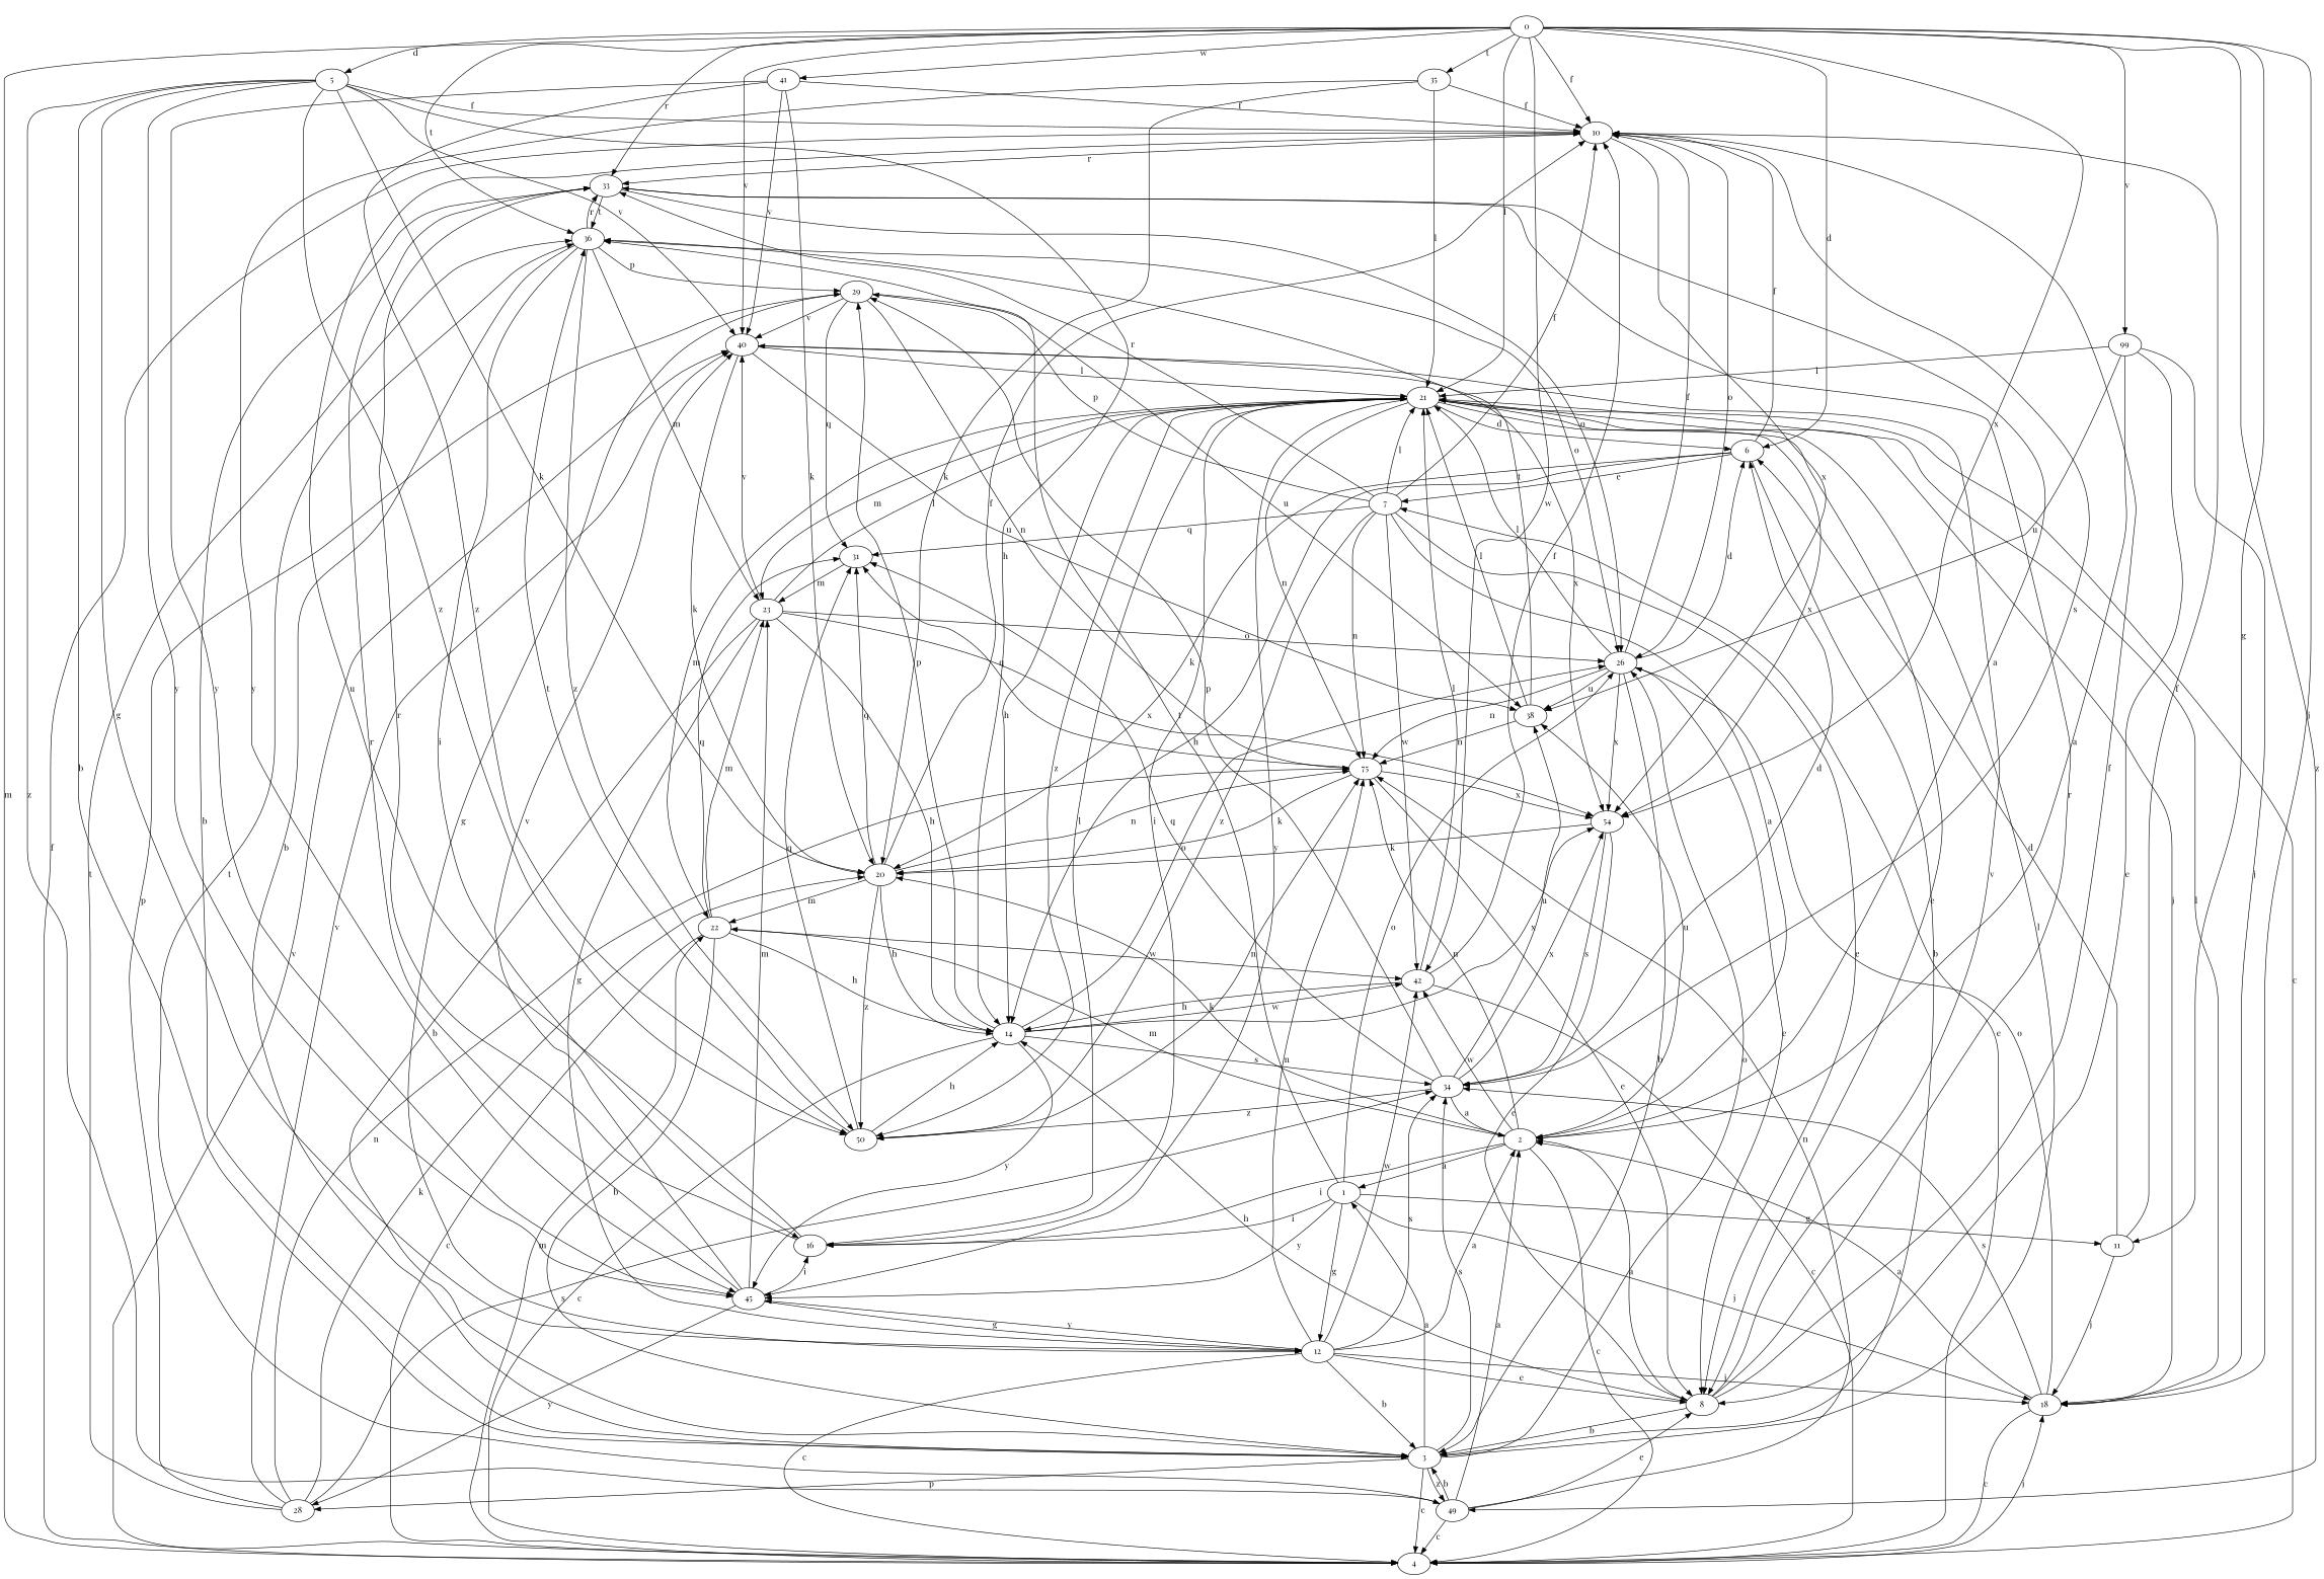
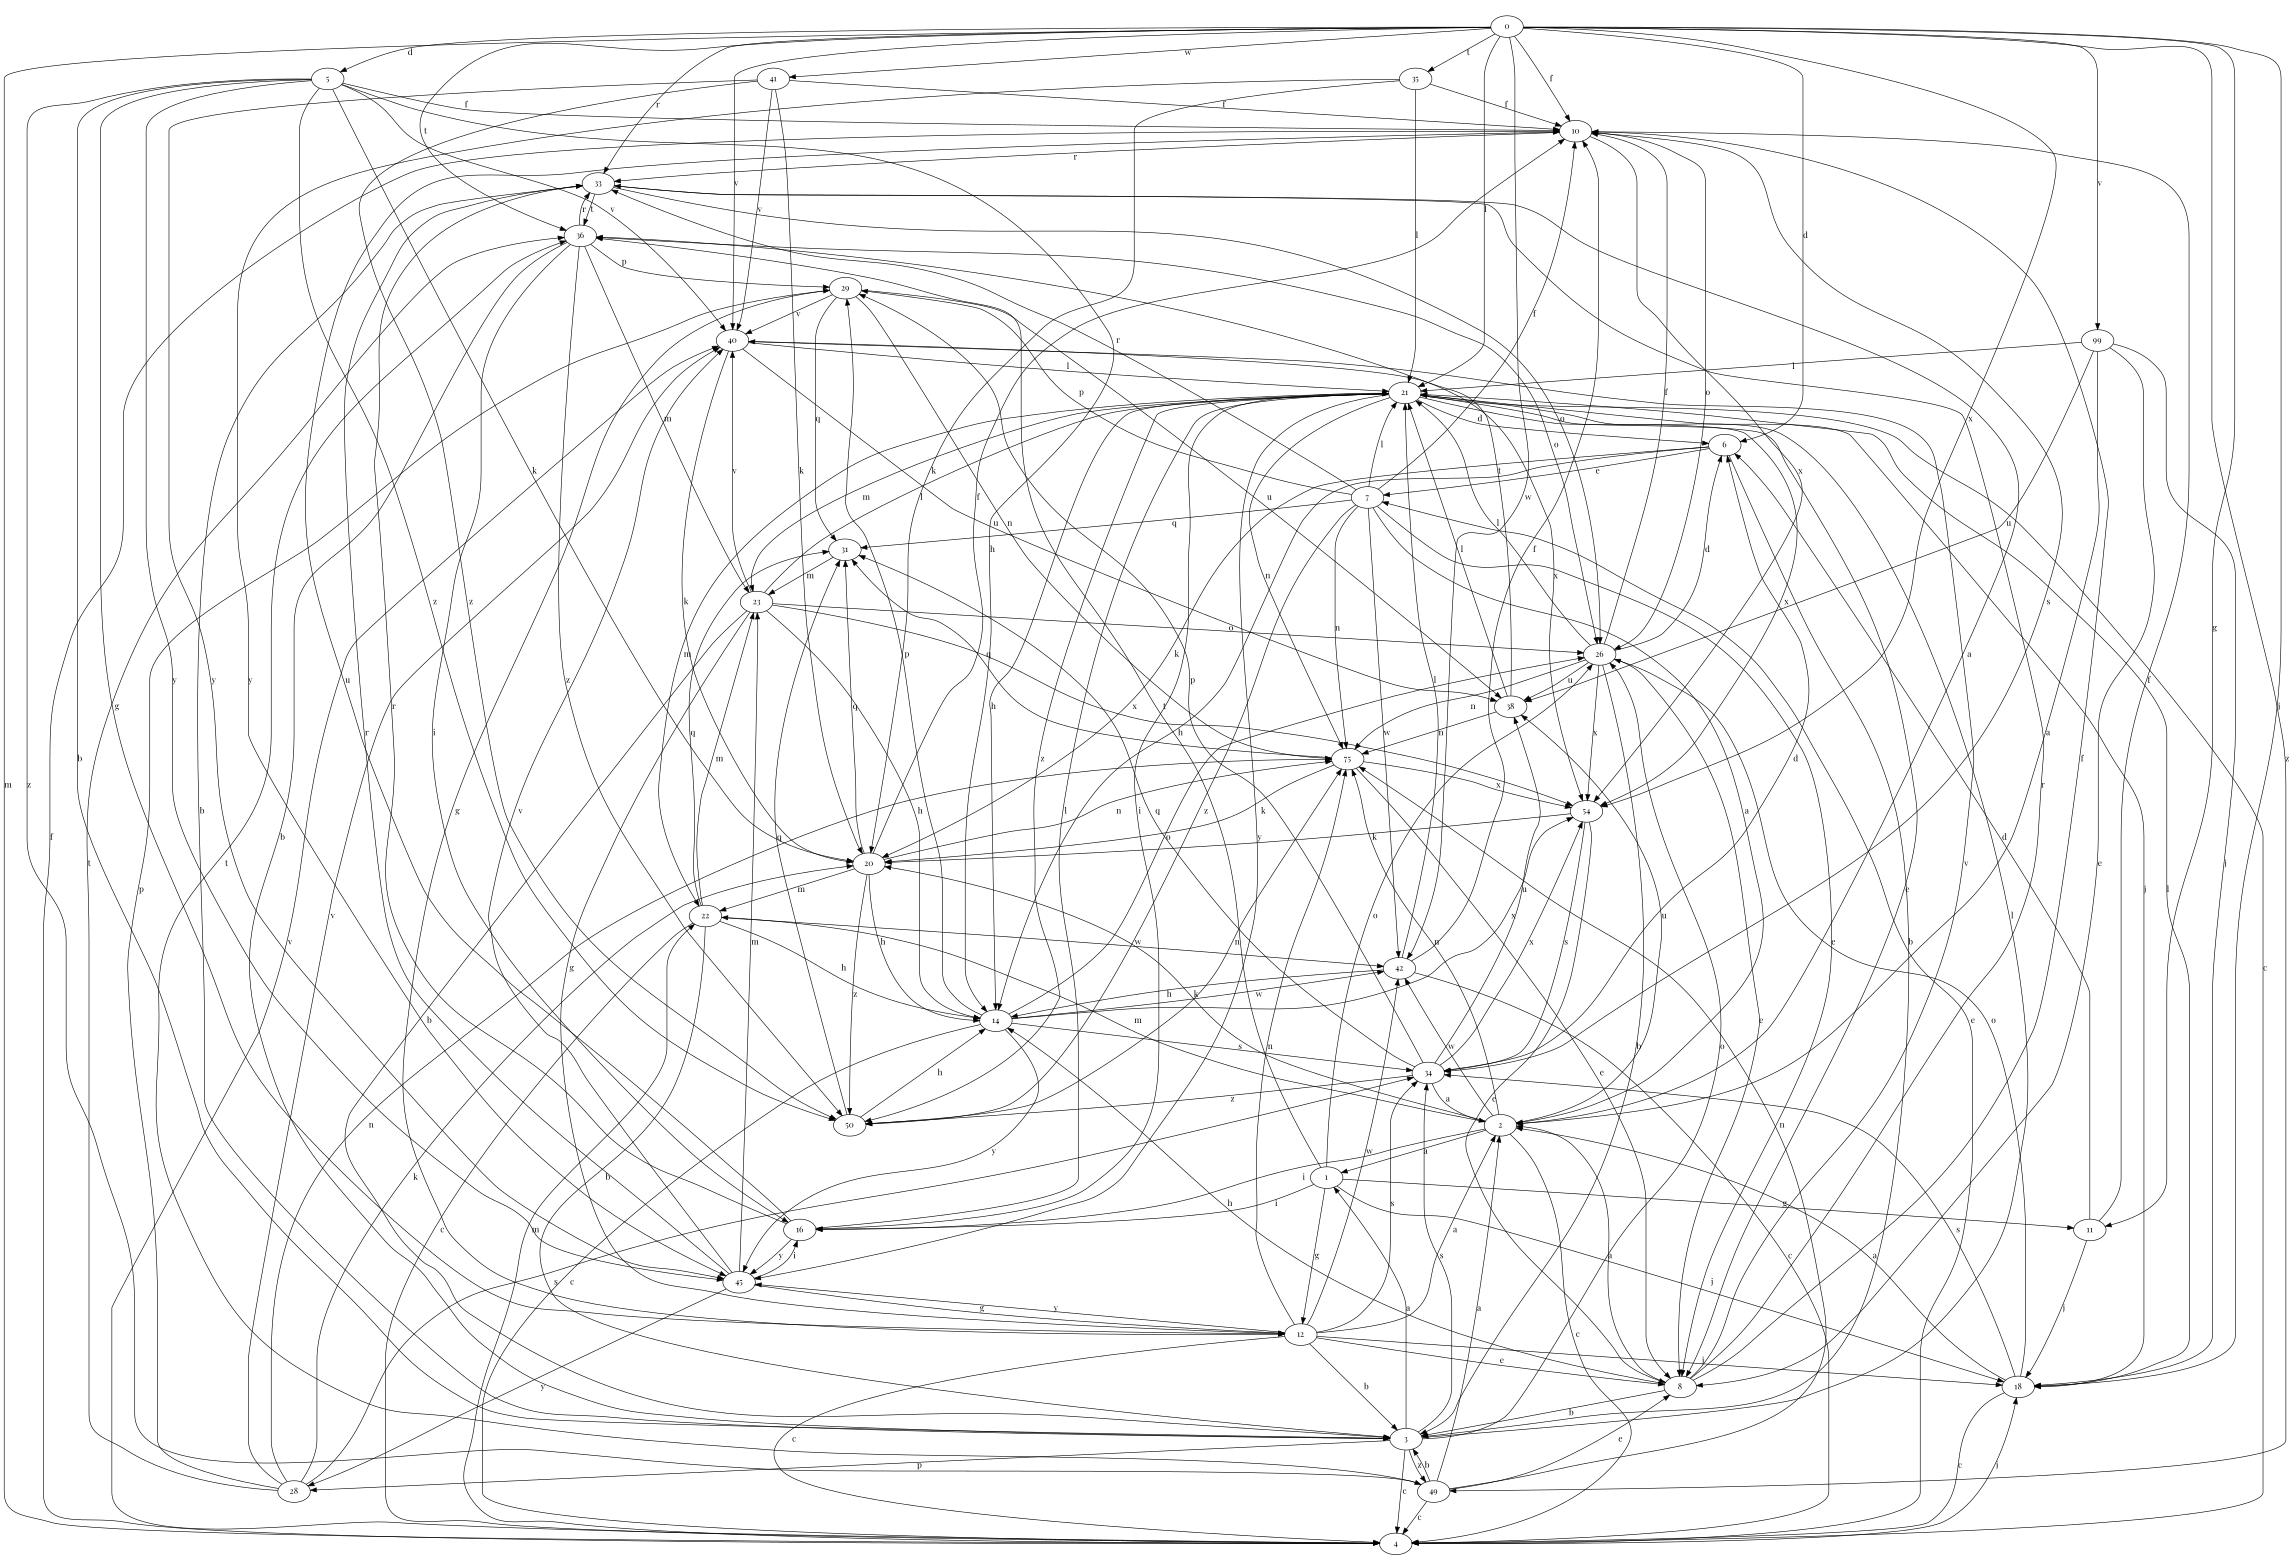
  strict digraph {
    fontname="Playfair Display"
    node [fontname="Playfair Display"]
    edge [fontname="Playfair Display"]
    0
    5
    6
    10
    11
    18
    21
    33
    35
    36
    n11 [label=99]
    40
    41
    42
    n15 [label=54]
    49
    4
    12
    20
    3
    14
    45
    50
    7
    26
    34
    2
    22
    16
    n30 [label=75]
    8
    23
    31
    29
    38
    1
    28
    0 -> 5 [label=d]
    0 -> 6 [label=d]
    0 -> 10 [label=f]
    0 -> 11 [label=g]
    0 -> 18 [label=j]
    0 -> 21 [label=l]
    0 -> 33 [label=r]
    0 -> 35 [label=t]
    0 -> 36 [label=t]
    0 -> n11 [label=v]
    0 -> 40 [label=v]
    0 -> 41 [label=w]
    0 -> 42 [label=w]
    0 -> n15 [label=x]
    0 -> 49 [label=z]
    0 -> 4 [label=m]
    5 -> 10 [label=f]
    5 -> 40 [label=v]
    5 -> 49 [label=z]
    5 -> 12 [label=g]
    5 -> 20 [label=k]
    5 -> 3 [label=b]
    5 -> 14 [label=h]
    5 -> 45 [label=y]
    5 -> 50 [label=z]
-   6 -> 10 [label=f]
    6 -> 20 [label=k]
    6 -> 3 [label=b]
    6 -> 14 [label=h]
    6 -> 7 [label=e]
    10 -> 33 [label=r]
    10 -> n15 [label=x]
    10 -> 26 [label=o]
    10 -> 34 [label=s]
    11 -> 6 [label=d]
    11 -> 10 [label=f]
    11 -> 18 [label=j]
    18 -> 21 [label=l]
    18 -> 4 [label=c]
    18 -> 26 [label=o]
    18 -> 34 [label=s]
    18 -> 2 [label=a]
    21 -> 6 [label=d]
    21 -> 18 [label=j]
    21 -> n15 [label=x]
    21 -> 4 [label=c]
    21 -> 14 [label=h]
    21 -> 45 [label=y]
    21 -> 50 [label=z]
    21 -> 22 [label=m]
    21 -> 16 [label=i]
    21 -> n30 [label=n]
    21 -> 8 [label=e]
    21 -> 23 [label=m]
    33 -> 36 [label=t]
    33 -> 3 [label=b]
    33 -> 26 [label=o]
    33 -> 2 [label=a]
    35 -> 10 [label=f]
    35 -> 21 [label=l]
    35 -> 20 [label=k]
    35 -> 45 [label=y]
    36 -> 33 [label=r]
    36 -> 3 [label=b]
    36 -> 50 [label=z]
    36 -> 26 [label=o]
    36 -> 16 [label=i]
    36 -> 23 [label=m]
    36 -> 29 [label=p]
    n11 -> 18 [label=j]
    n11 -> 21 [label=l]
    n11 -> 2 [label=a]
    n11 -> 8 [label=e]
    n11 -> 38 [label=u]
    40 -> 21 [label=l]
    40 -> n15 [label=x]
    40 -> 20 [label=k]
    40 -> 38 [label=u]
    41 -> 10 [label=f]
    41 -> 40 [label=v]
    41 -> 20 [label=k]
    41 -> 45 [label=y]
    41 -> 50 [label=z]
    42 -> 10 [label=f]
    42 -> 21 [label=l]
    42 -> 4 [label=c]
    42 -> 14 [label=h]
    n15 -> 20 [label=k]
    n15 -> 34 [label=s]
    n15 -> 8 [label=e]
    49 -> 36 [label=t]
    49 -> 4 [label=c]
    49 -> 3 [label=b]
    49 -> 2 [label=a]
    49 -> n30 [label=n]
    49 -> 8 [label=e]
    4 -> 10 [label=f]
    4 -> 18 [label=j]
    4 -> 40 [label=v]
    4 -> 7 [label=e]
    4 -> 22 [label=m]
    12 -> 18 [label=j]
    12 -> 42 [label=w]
    12 -> 4 [label=c]
    12 -> 3 [label=b]
    12 -> 45 [label=y]
    12 -> 34 [label=s]
    12 -> 2 [label=a]
    12 -> n30 [label=n]
    12 -> 8 [label=e]
    20 -> 10 [label=f]
    20 -> 14 [label=h]
    20 -> 50 [label=z]
    20 -> 22 [label=m]
    20 -> n30 [label=n]
    20 -> 31 [label=q]
    3 -> 21 [label=l]
    3 -> 49 [label=z]
    3 -> 4 [label=c]
    3 -> 26 [label=o]
    3 -> 34 [label=s]
    3 -> 1 [label=a]
    3 -> 28 [label=p]
    14 -> 42 [label=w]
    14 -> n15 [label=x]
    14 -> 4 [label=c]
    14 -> 45 [label=y]
    14 -> 26 [label=o]
    14 -> 34 [label=s]
    14 -> 29 [label=p]
    45 -> 33 [label=r]
    45 -> 40 [label=v]
    45 -> 12 [label=g]
    45 -> 16 [label=i]
    45 -> 23 [label=m]
    45 -> 28 [label=y]
-   50 -> 36 [label=t]
    50 -> 14 [label=h]
    50 -> n30 [label=n]
    50 -> 31 [label=q]
    7 -> 10 [label=f]
    7 -> 21 [label=l]
    7 -> 33 [label=r]
    7 -> 42 [label=w]
    7 -> 50 [label=z]
    7 -> 2 [label=a]
    7 -> n30 [label=n]
    7 -> 8 [label=e]
    7 -> 31 [label=q]
    7 -> 29 [label=p]
    26 -> 6 [label=d]
    26 -> 10 [label=f]
    26 -> 21 [label=l]
    26 -> n15 [label=x]
    26 -> 3 [label=b]
    26 -> n30 [label=n]
    26 -> 8 [label=e]
    26 -> 38 [label=u]
    34 -> 6 [label=d]
    34 -> n15 [label=x]
    34 -> 50 [label=z]
    34 -> 2 [label=a]
    34 -> 31 [label=q]
    34 -> 29 [label=p]
    34 -> 38 [label=u]
    2 -> 42 [label=w]
    2 -> 4 [label=c]
    2 -> 20 [label=k]
    2 -> 22 [label=m]
    2 -> 16 [label=i]
    2 -> n30 [label=n]
    2 -> 38 [label=u]
    2 -> 1 [label=a]
    22 -> 42 [label=w]
    22 -> 4 [label=c]
    22 -> 3 [label=b]
    22 -> 14 [label=h]
    22 -> 23 [label=m]
    22 -> 31 [label=q]
    16 -> 10 [label=u]
    16 -> 21 [label=l]
    16 -> 33 [label=r]
-   1 -> 45 [label=y]
+   16 -> 45 [label=y]
    n30 -> n15 [label=x]
    n30 -> 20 [label=k]
    n30 -> 8 [label=e]
    n30 -> 31 [label=q]
    8 -> 10 [label=f]
    8 -> 33 [label=r]
    8 -> 40 [label=v]
    8 -> 3 [label=b]
    8 -> 14 [label=h]
    8 -> 2 [label=a]
    23 -> 21 [label=l]
    23 -> 40 [label=v]
    23 -> n15 [label=x]
    23 -> 12 [label=g]
    23 -> 3 [label=b]
    23 -> 14 [label=h]
    23 -> 26 [label=o]
    31 -> 23 [label=m]
    29 -> 40 [label=v]
    29 -> 12 [label=g]
    29 -> n30 [label=n]
    29 -> 31 [label=q]
    29 -> 38 [label=u]
    38 -> 21 [label=l]
    38 -> 36 [label=t]
    38 -> n30 [label=n]
    1 -> 11 [label=g]
    1 -> 18 [label=j]
    1 -> 36 [label=t]
    1 -> 12 [label=g]
    1 -> 26 [label=o]
    1 -> 16 [label=i]
    28 -> 36 [label=t]
    28 -> 40 [label=v]
    28 -> 20 [label=k]
    28 -> 34 [label=s]
    28 -> n30 [label=n]
    28 -> 29 [label=p]
  }
